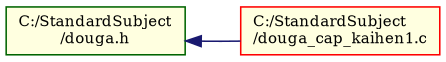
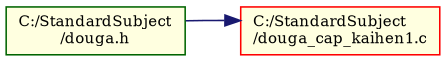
  digraph {
    rankdir=LR
    fontname="DejaVu Serif"
    node [fillcolor=lightyellow fontname="DejaVu Serif" fontsize=10 shape=record style=filled]
    n1 [color=darkgreen fontcolor=black height=0.2 label="C:/StandardSubject\l/douga.h" width=0.4]
    n2 [color=red height=0.2 label="C:/StandardSubject\l/douga_cap_kaihen1.c" width=0.4]
-   n1 -> n2 [color=midnightblue dir=back fontname="DejaVu Serif" fontsize=10 labelfontname=Helvetica labelfontsize=10 style=solid]
+   n2 -> n1 [color=midnightblue dir=back fontname="DejaVu Serif" fontsize=10 labelfontname=Helvetica labelfontsize=10 style=solid]
  }
